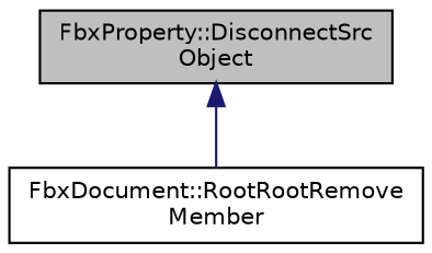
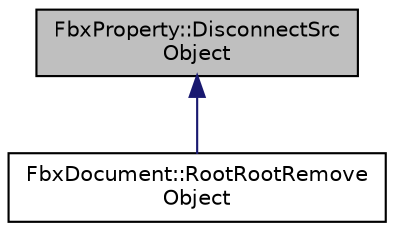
  digraph {
    rankdir=TB
    node [color=black fontname=Helvetica fontsize=10 shape=record style=filled]
    n1 [fillcolor=grey75 fontcolor=black height=0.2 label="FbxProperty::DisconnectSrc\lObject" width=0.4]
-   n2 [fillcolor=white height=0.2 label="FbxDocument::RootRootRemove\lMember" width=0.4]
+   n2 [fillcolor=white height=0.2 label="FbxDocument::RootRootRemove\lObject" width=0.4]
    n1 -> n2 [color=midnightblue dir=back fontname=Helvetica fontsize=10 labelfontname=Helvetica labelfontsize=10 style=solid]
  }
